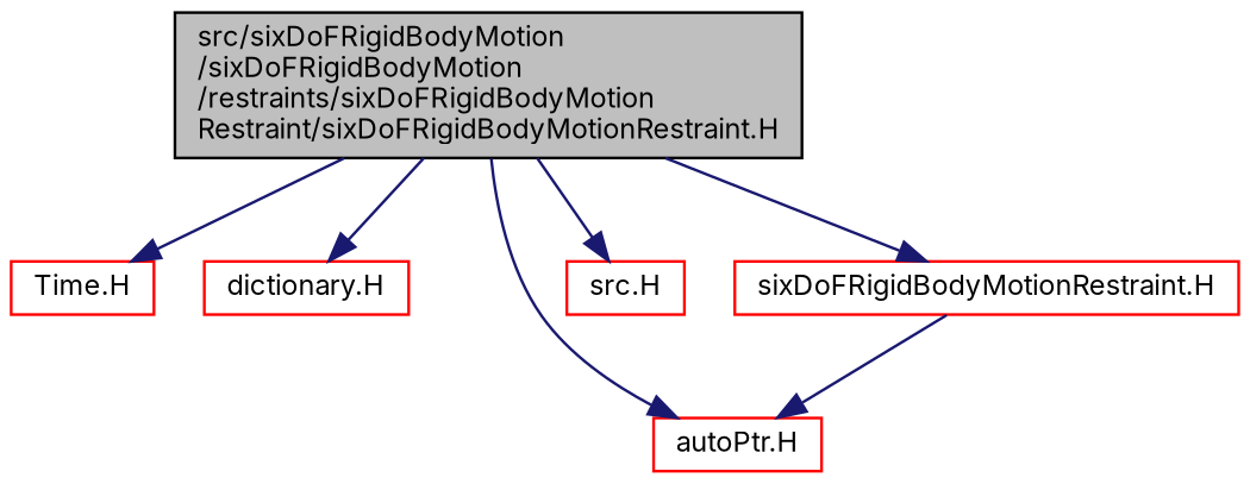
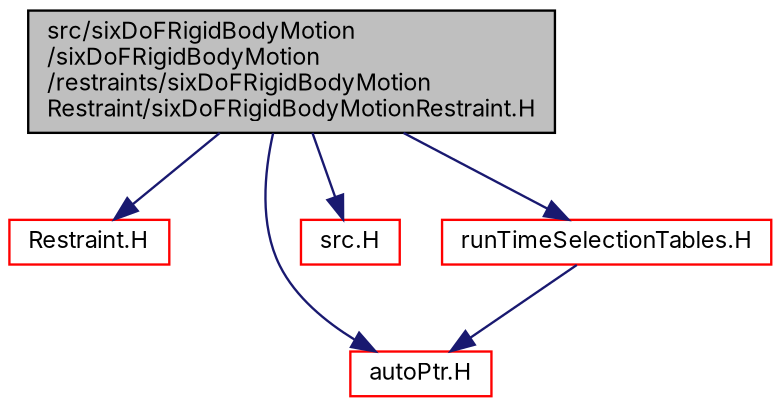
  digraph {
    fontname=Inter
    node [color=red fontname=Inter fontsize=10 shape=record]
    edge [color=midnightblue fontname=Inter fontsize=10 labelfontname=FreeSans labelfontsize=10 style=solid]
    n1 [color=black fillcolor=grey75 fontcolor=black height=0.2 label="src/sixDoFRigidBodyMotion\l/sixDoFRigidBodyMotion\l/restraints/sixDoFRigidBodyMotion\lRestraint/sixDoFRigidBodyMotionRestraint.H" style=filled width=0.4]
-   n2 [height=0.2 label="Time.H" width=0.4]
-   n3 [height=0.2 label="dictionary.H" width=0.4]
+   n2 [height=0.2 label="Restraint.H" width=0.4]
    n4 [height=0.2 label="autoPtr.H" width=0.4]
    n5 [height=0.2 label="src.H" width=0.4]
-   n6 [height=0.2 label="sixDoFRigidBodyMotionRestraint.H" width=0.4]
+   n6 [height=0.2 label="runTimeSelectionTables.H" width=0.4]
    n1 -> n2
-   n1 -> n3
    n1 -> n4
    n1 -> n5
    n1 -> n6
    n6 -> n4
  }
